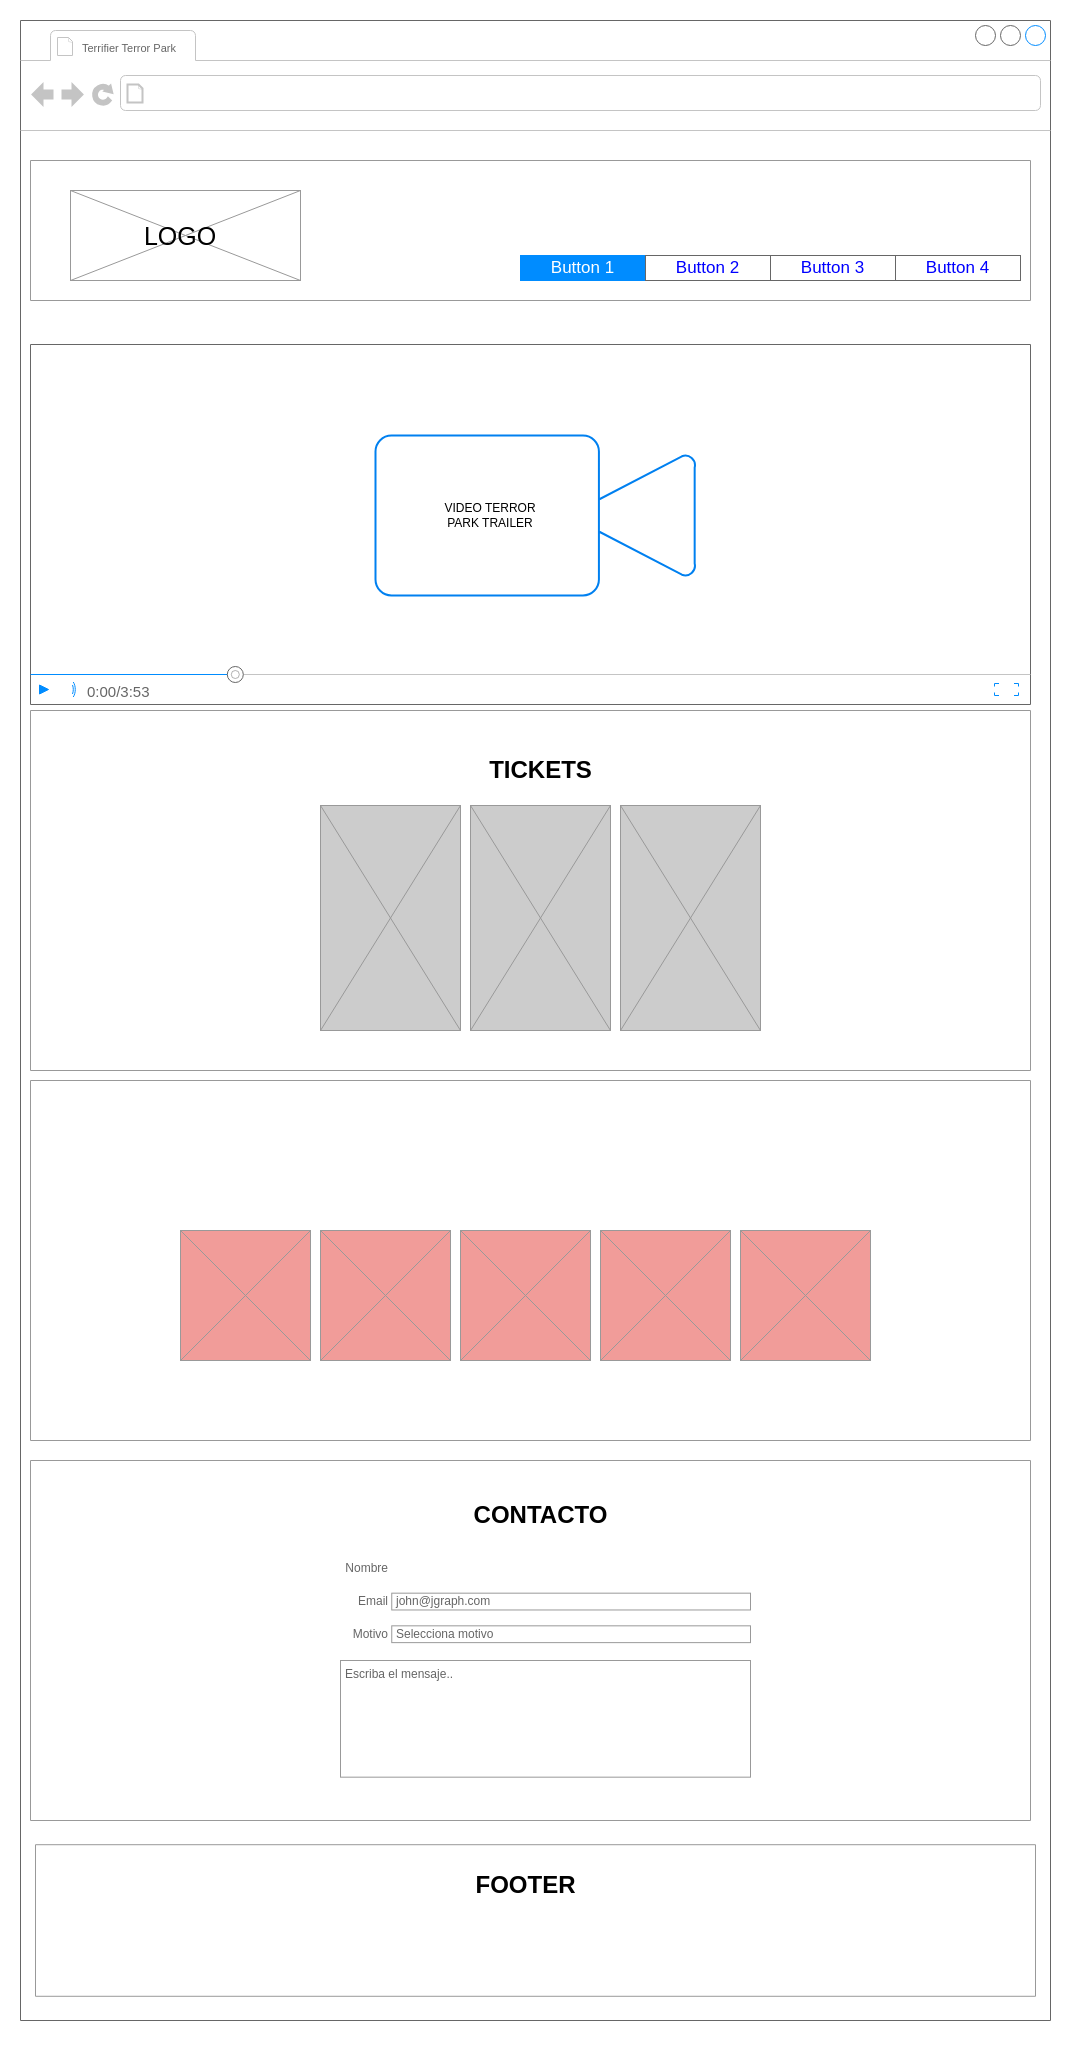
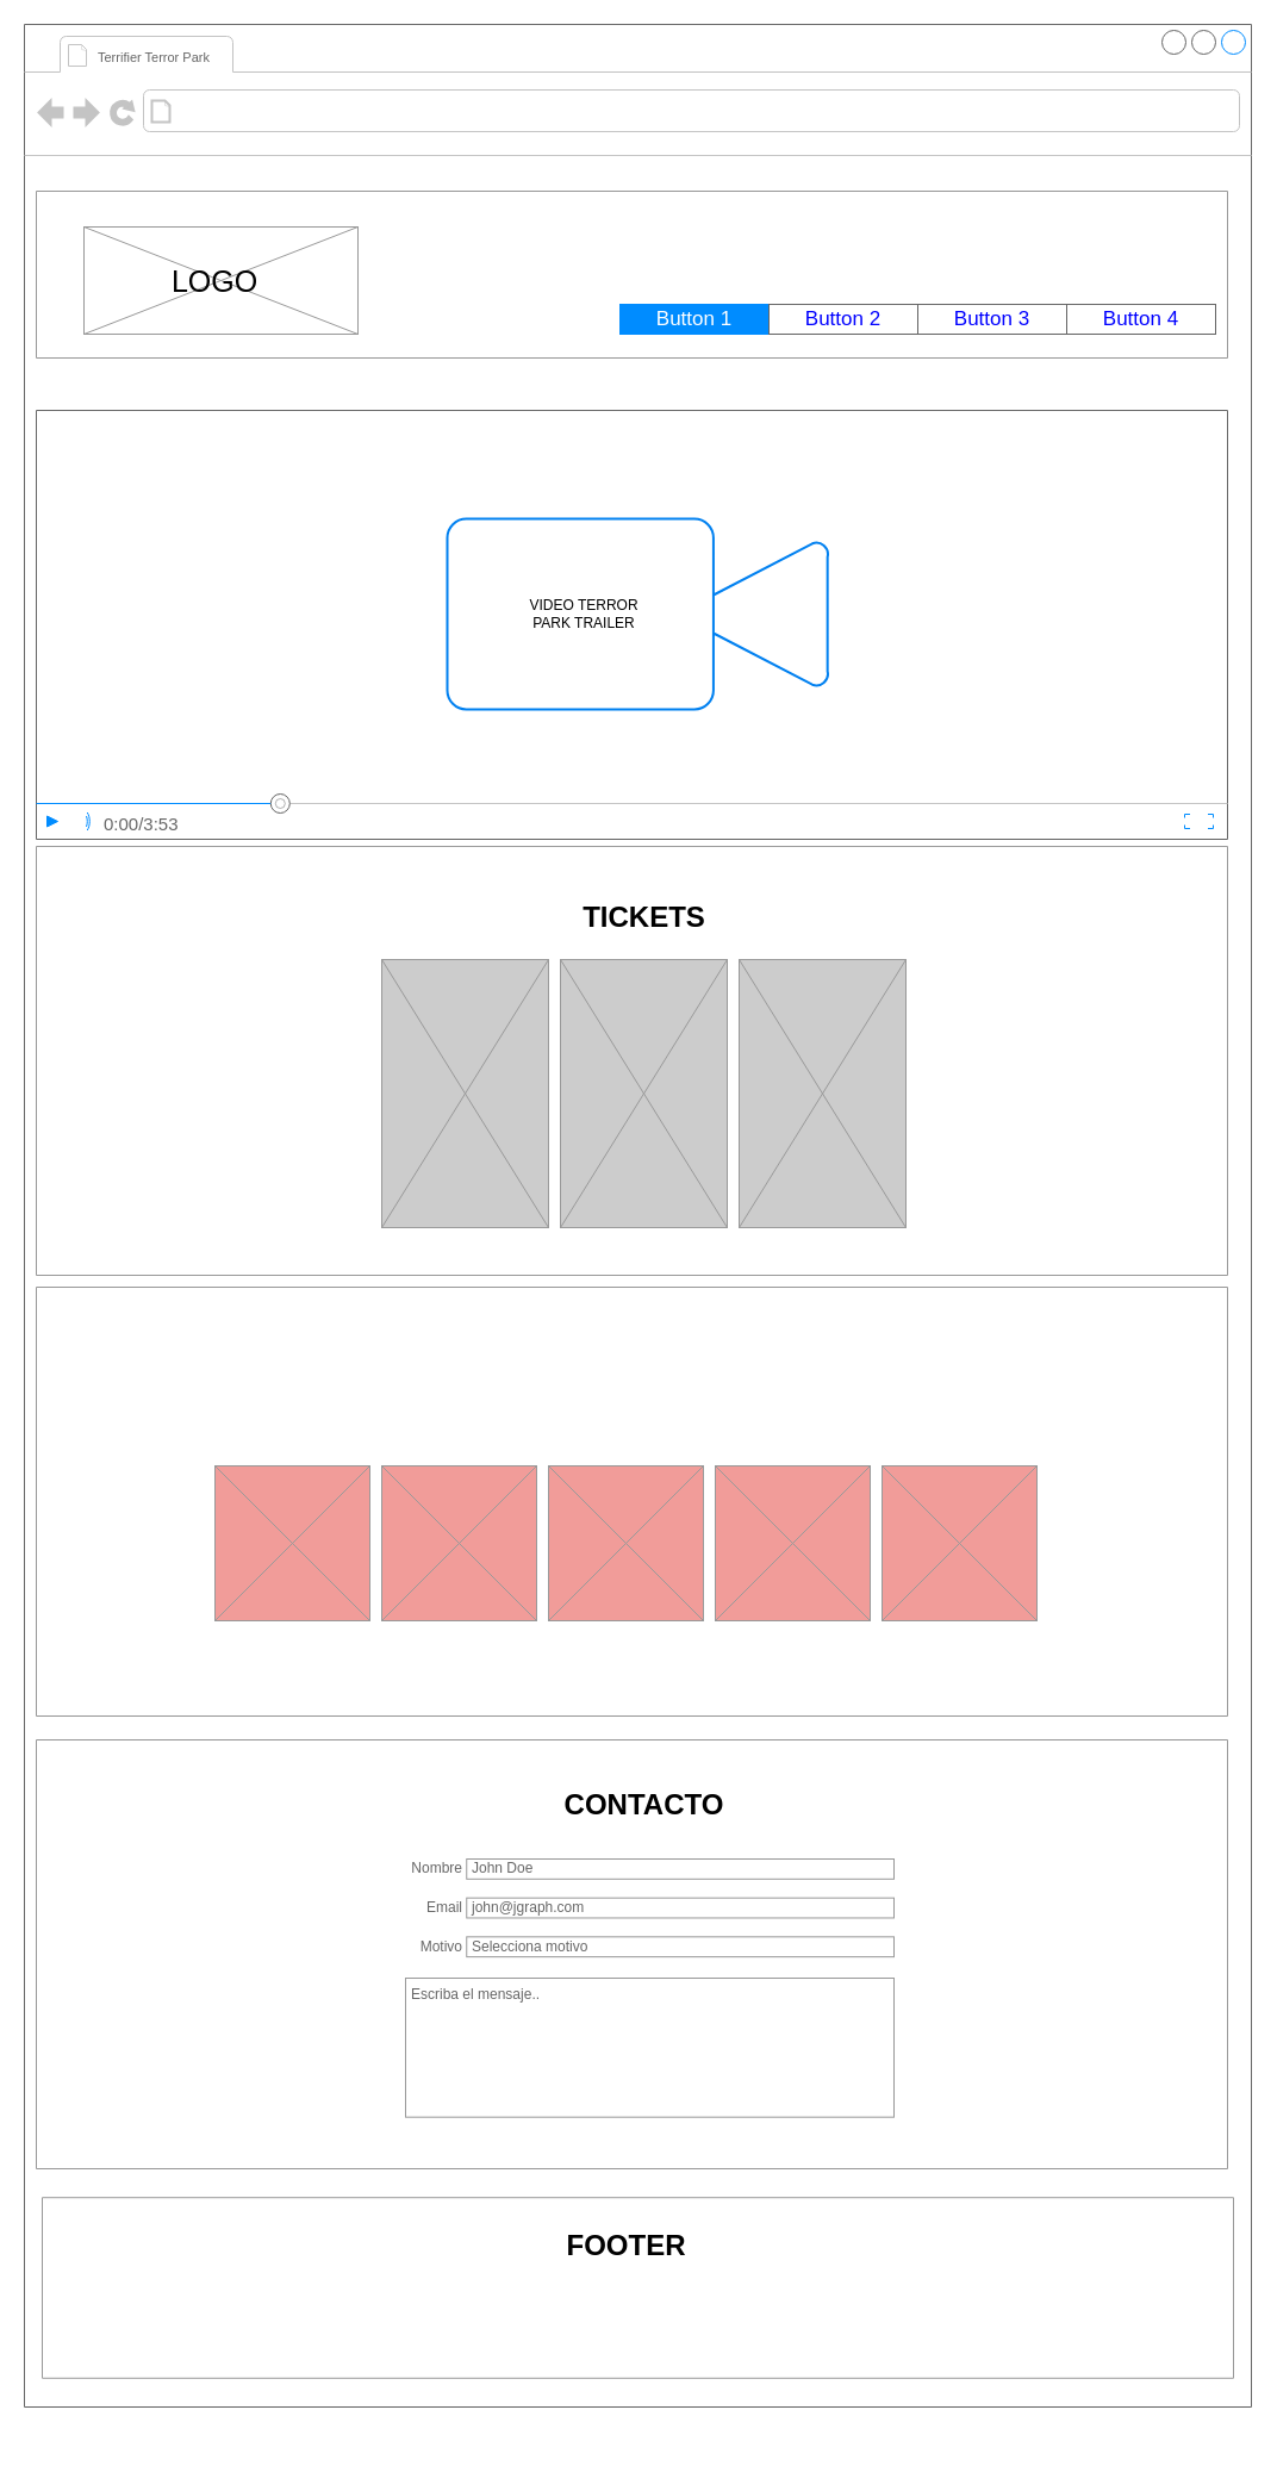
  <mxCell id="0" />
  <mxCell id="1" parent="0" />
  <mxCell id="2" value="" style="strokeWidth=1;shadow=0;dashed=0;align=center;html=1;shape=mxgraph.mockup.containers.browserWindow;rSize=0;strokeColor=#666666;strokeColor2=#008cff;strokeColor3=#c4c4c4;mainText=,;recursiveResize=0;gradientColor=default;fillColor=default;" vertex="1" parent="1"><mxGeometry x="20" y="20" width="1030" height="2000" as="geometry" /></mxCell>
  <mxCell id="3" value="&lt;font style=&quot;font-size: 11px;&quot;&gt;Terrifier Terror Park&lt;/font&gt;" style="strokeWidth=1;shadow=0;dashed=0;align=center;html=1;shape=mxgraph.mockup.containers.anchor;fontSize=17;fontColor=#666666;align=left;whiteSpace=wrap;spacingBottom=-12;" vertex="1" parent="2"><mxGeometry x="60" y="12" width="100" height="18" as="geometry" /></mxCell>
  <mxCell id="4" value="" style="strokeWidth=1;shadow=0;dashed=0;align=center;html=1;shape=mxgraph.mockup.forms.anchor;align=right;spacingRight=2;fontColor=#666666;" vertex="1" parent="2"><mxGeometry x="230" y="495" width="50" height="18" as="geometry" /></mxCell>
  <mxCell id="5" value="" style="strokeWidth=1;shadow=0;dashed=0;align=center;html=1;shape=mxgraph.mockup.forms.anchor;align=right;spacingRight=2;fontColor=#666666;" vertex="1" parent="2"><mxGeometry x="230" y="530" width="50" height="18" as="geometry" /></mxCell>
  <mxCell id="6" value="" style="strokeWidth=1;shadow=0;dashed=0;align=center;html=1;shape=mxgraph.mockup.forms.anchor;align=right;spacingRight=2;fontColor=#666666;" vertex="1" parent="2"><mxGeometry x="230" y="565" width="50" height="18" as="geometry" /></mxCell>
  <mxCell id="7" value="" style="strokeWidth=1;shadow=0;dashed=0;align=center;html=1;shape=mxgraph.mockup.forms.anchor;align=right;spacingRight=2;fontColor=#666666;" vertex="1" parent="2"><mxGeometry x="230" y="600" width="50" height="18" as="geometry" /></mxCell>
  <mxCell id="8" value="" style="verticalLabelPosition=bottom;shadow=0;dashed=0;align=center;html=1;verticalAlign=top;strokeWidth=1;shape=mxgraph.mockup.graphics.simpleIcon;strokeColor=#999999;movable=1;resizable=1;rotatable=1;deletable=1;editable=1;locked=0;connectable=1;" vertex="1" parent="2"><mxGeometry x="50" y="170" width="230" height="90" as="geometry" /></mxCell>
  <mxCell id="9" value="&lt;font style=&quot;font-size: 25px;&quot;&gt;LOGO&lt;/font&gt;" style="text;html=1;align=center;verticalAlign=middle;whiteSpace=wrap;rounded=0;movable=1;resizable=1;rotatable=1;deletable=1;editable=1;locked=0;connectable=1;" vertex="1" parent="2"><mxGeometry x="60" y="190" width="200" height="50" as="geometry" /></mxCell>
  <mxCell id="10" value="" style="verticalLabelPosition=bottom;shadow=0;dashed=0;align=center;html=1;verticalAlign=top;strokeWidth=1;shape=mxgraph.mockup.containers.videoPlayer;strokeColor=#666666;strokeColor2=#008cff;strokeColor3=#c4c4c4;textColor=#666666;fillColor2=#008cff;barHeight=30;barPos=20;" vertex="1" parent="2"><mxGeometry x="10" y="324" width="1000" height="360" as="geometry" /></mxCell>
  <mxCell id="11" value="" style="swimlane;shape=mxgraph.bootstrap.anchor;strokeColor=#666666;fillColor=#ffffff;fontColor=#0000FF;fontStyle=0;childLayout=stackLayout;horizontal=0;startSize=0;horizontalStack=1;resizeParent=1;resizeParentMax=0;resizeLast=0;collapsible=0;marginBottom=0;whiteSpace=wrap;html=1;" vertex="1" parent="2"><mxGeometry x="500" y="235" width="500" height="25" as="geometry" /></mxCell>
  <mxCell id="12" value="Button 1" style="text;strokeColor=#008CFF;align=center;verticalAlign=middle;spacingLeft=10;spacingRight=10;overflow=hidden;points=[[0,0.5],[1,0.5]];portConstraint=eastwest;rotatable=0;whiteSpace=wrap;html=1;fillColor=#008CFF;fontColor=#ffffff;fontSize=17;" vertex="1" parent="11"><mxGeometry width="125" height="25" as="geometry" /></mxCell>
  <mxCell id="13" value="Button 2" style="text;strokeColor=inherit;align=center;verticalAlign=middle;spacingLeft=10;spacingRight=10;overflow=hidden;points=[[0,0.5],[1,0.5]];portConstraint=eastwest;rotatable=0;whiteSpace=wrap;html=1;fillColor=inherit;fontColor=inherit;fontSize=17;" vertex="1" parent="11"><mxGeometry x="125" width="125" height="25" as="geometry" /></mxCell>
  <mxCell id="14" value="Button 3" style="text;strokeColor=inherit;align=center;verticalAlign=middle;spacingLeft=10;spacingRight=10;overflow=hidden;points=[[0,0.5],[1,0.5]];portConstraint=eastwest;rotatable=0;whiteSpace=wrap;html=1;fillColor=inherit;fontColor=inherit;fontSize=17;" vertex="1" parent="11"><mxGeometry x="250" width="125" height="25" as="geometry" /></mxCell>
  <mxCell id="15" value="Button 4" style="text;strokeColor=inherit;align=center;verticalAlign=middle;spacingLeft=10;spacingRight=10;overflow=hidden;points=[[0,0.5],[1,0.5]];portConstraint=eastwest;rotatable=0;whiteSpace=wrap;html=1;fillColor=inherit;fontColor=inherit;fontSize=17;" vertex="1" parent="11"><mxGeometry x="375" width="125" height="25" as="geometry" /></mxCell>
  <mxCell id="16" value="" style="html=1;verticalLabelPosition=bottom;align=center;labelBackgroundColor=#ffffff;verticalAlign=top;strokeWidth=2;strokeColor=#0080F0;shadow=0;dashed=0;shape=mxgraph.ios7.icons.video_conversation;" vertex="1" parent="2"><mxGeometry x="355" y="415" width="320" height="160" as="geometry" /></mxCell>
  <mxCell id="17" value="VIDEO TERROR PARK TRAILER" style="text;html=1;align=center;verticalAlign=middle;whiteSpace=wrap;rounded=0;" vertex="1" parent="2"><mxGeometry x="420" y="440" width="100" height="110" as="geometry" /></mxCell>
  <mxCell id="18" style="edgeStyle=orthogonalEdgeStyle;rounded=0;orthogonalLoop=1;jettySize=auto;html=1;exitX=0.5;exitY=1;exitDx=0;exitDy=0;" edge="1" parent="2" source="17" target="17"><mxGeometry relative="1" as="geometry" /></mxCell>
  <mxCell id="19" value="" style="group" vertex="1" connectable="0" parent="2"><mxGeometry y="130" width="1020" height="160" as="geometry" /></mxCell>
  <mxCell id="20" value="" style="group" vertex="1" connectable="0" parent="19"><mxGeometry width="1020" height="160" as="geometry" /></mxCell>
  <mxCell id="21" value="" style="verticalLabelPosition=bottom;shadow=0;dashed=0;align=center;html=1;verticalAlign=top;strokeWidth=1;shape=mxgraph.mockup.markup.line;strokeColor=#999999;" vertex="1" parent="20"><mxGeometry x="10" width="1000" height="20" as="geometry" /></mxCell>
  <mxCell id="22" value="" style="verticalLabelPosition=bottom;shadow=0;dashed=0;align=center;html=1;verticalAlign=top;strokeWidth=1;shape=mxgraph.mockup.markup.line;strokeColor=#999999;direction=north;" vertex="1" parent="20"><mxGeometry y="10" width="20" height="140" as="geometry" /></mxCell>
  <mxCell id="23" value="" style="verticalLabelPosition=bottom;shadow=0;dashed=0;align=center;html=1;verticalAlign=top;strokeWidth=1;shape=mxgraph.mockup.markup.line;strokeColor=#999999;" vertex="1" parent="20"><mxGeometry x="10" y="140" width="1000" height="20" as="geometry" /></mxCell>
  <mxCell id="24" value="" style="verticalLabelPosition=bottom;shadow=0;dashed=0;align=center;html=1;verticalAlign=top;strokeWidth=1;shape=mxgraph.mockup.markup.line;strokeColor=#999999;direction=north;" vertex="1" parent="20"><mxGeometry x="1000" y="10" width="20" height="140" as="geometry" /></mxCell>
  <mxCell id="25" value="" style="verticalLabelPosition=bottom;shadow=0;dashed=0;align=center;html=1;verticalAlign=top;strokeWidth=1;shape=mxgraph.mockup.graphics.simpleIcon;strokeColor=#999999;fillColor=#CCCCCC;" vertex="1" parent="2"><mxGeometry x="300" y="785" width="140" height="225" as="geometry" /></mxCell>
  <mxCell id="26" value="TICKETS" style="text;strokeColor=none;fillColor=none;html=1;fontSize=24;fontStyle=1;verticalAlign=middle;align=center;" vertex="1" parent="2"><mxGeometry x="470" y="730" width="100" height="40" as="geometry" /></mxCell>
  <mxCell id="27" value="" style="verticalLabelPosition=bottom;shadow=0;dashed=0;align=center;html=1;verticalAlign=top;strokeWidth=1;shape=mxgraph.mockup.graphics.simpleIcon;strokeColor=#999999;fillColor=#CCCCCC;" vertex="1" parent="2"><mxGeometry x="450" y="785" width="140" height="225" as="geometry" /></mxCell>
  <mxCell id="28" value="" style="verticalLabelPosition=bottom;shadow=0;dashed=0;align=center;html=1;verticalAlign=top;strokeWidth=1;shape=mxgraph.mockup.graphics.simpleIcon;strokeColor=#999999;fillColor=#CCCCCC;" vertex="1" parent="2"><mxGeometry x="600" y="785" width="140" height="225" as="geometry" /></mxCell>
  <mxCell id="29" value="" style="verticalLabelPosition=bottom;shadow=0;dashed=0;align=center;html=1;verticalAlign=top;strokeWidth=1;shape=mxgraph.mockup.graphics.simpleIcon;strokeColor=#999999;fillColor=#F19C99;" vertex="1" parent="2"><mxGeometry x="160" y="1210" width="130" height="130" as="geometry" /></mxCell>
  <mxCell id="30" value="" style="verticalLabelPosition=bottom;shadow=0;dashed=0;align=center;html=1;verticalAlign=top;strokeWidth=1;shape=mxgraph.mockup.graphics.simpleIcon;strokeColor=#999999;fillColor=#F19C99;" vertex="1" parent="2"><mxGeometry x="300" y="1210" width="130" height="130" as="geometry" /></mxCell>
  <mxCell id="31" value="" style="verticalLabelPosition=bottom;shadow=0;dashed=0;align=center;html=1;verticalAlign=top;strokeWidth=1;shape=mxgraph.mockup.graphics.simpleIcon;strokeColor=#999999;fillColor=#F19C99;" vertex="1" parent="2"><mxGeometry x="580" y="1210" width="130" height="130" as="geometry" /></mxCell>
  <mxCell id="32" value="" style="verticalLabelPosition=bottom;shadow=0;dashed=0;align=center;html=1;verticalAlign=top;strokeWidth=1;shape=mxgraph.mockup.graphics.simpleIcon;strokeColor=#999999;fillColor=#F19C99;" vertex="1" parent="2"><mxGeometry x="720" y="1210" width="130" height="130" as="geometry" /></mxCell>
  <mxCell id="33" value="" style="verticalLabelPosition=bottom;shadow=0;dashed=0;align=center;html=1;verticalAlign=top;strokeWidth=1;shape=mxgraph.mockup.markup.line;strokeColor=#999999;" vertex="1" parent="2"><mxGeometry x="10" y="680" width="1000" height="20" as="geometry" /></mxCell>
  <mxCell id="34" value="" style="verticalLabelPosition=bottom;shadow=0;dashed=0;align=center;html=1;verticalAlign=top;strokeWidth=1;shape=mxgraph.mockup.markup.line;strokeColor=#999999;" vertex="1" parent="2"><mxGeometry x="10" y="1040" width="1000" height="20" as="geometry" /></mxCell>
  <mxCell id="35" value="" style="verticalLabelPosition=bottom;shadow=0;dashed=0;align=center;html=1;verticalAlign=top;strokeWidth=1;shape=mxgraph.mockup.markup.line;strokeColor=#999999;direction=north;" vertex="1" parent="2"><mxGeometry x="1000" y="690" width="20" height="360" as="geometry" /></mxCell>
  <mxCell id="36" value="" style="verticalLabelPosition=bottom;shadow=0;dashed=0;align=center;html=1;verticalAlign=top;strokeWidth=1;shape=mxgraph.mockup.markup.line;strokeColor=#999999;direction=north;" vertex="1" parent="2"><mxGeometry y="690" width="20" height="360" as="geometry" /></mxCell>
  <mxCell id="37" value="" style="group" vertex="1" connectable="0" parent="2"><mxGeometry y="1050" width="1020" height="380" as="geometry" /></mxCell>
  <mxCell id="38" value="" style="verticalLabelPosition=bottom;shadow=0;dashed=0;align=center;html=1;verticalAlign=top;strokeWidth=1;shape=mxgraph.mockup.markup.line;strokeColor=#999999;" vertex="1" parent="37"><mxGeometry x="10" width="1000" height="20" as="geometry" /></mxCell>
  <mxCell id="39" value="" style="verticalLabelPosition=bottom;shadow=0;dashed=0;align=center;html=1;verticalAlign=top;strokeWidth=1;shape=mxgraph.mockup.markup.line;strokeColor=#999999;" vertex="1" parent="37"><mxGeometry x="10" y="360" width="1000" height="20" as="geometry" /></mxCell>
  <mxCell id="40" value="" style="verticalLabelPosition=bottom;shadow=0;dashed=0;align=center;html=1;verticalAlign=top;strokeWidth=1;shape=mxgraph.mockup.markup.line;strokeColor=#999999;direction=north;" vertex="1" parent="37"><mxGeometry x="1000" y="10" width="20" height="360" as="geometry" /></mxCell>
  <mxCell id="41" value="" style="verticalLabelPosition=bottom;shadow=0;dashed=0;align=center;html=1;verticalAlign=top;strokeWidth=1;shape=mxgraph.mockup.markup.line;strokeColor=#999999;direction=north;" vertex="1" parent="37"><mxGeometry y="10" width="20" height="360" as="geometry" /></mxCell>
  <mxCell id="42" value="" style="verticalLabelPosition=bottom;shadow=0;dashed=0;align=center;html=1;verticalAlign=top;strokeWidth=1;shape=mxgraph.mockup.graphics.simpleIcon;strokeColor=#999999;fillColor=#F19C99;" vertex="1" parent="2"><mxGeometry x="440" y="1210" width="130" height="130" as="geometry" /></mxCell>
  <mxCell id="43" value="" style="group" vertex="1" connectable="0" parent="2"><mxGeometry y="1430" width="1020" height="380" as="geometry" /></mxCell>
  <mxCell id="44" value="" style="verticalLabelPosition=bottom;shadow=0;dashed=0;align=center;html=1;verticalAlign=top;strokeWidth=1;shape=mxgraph.mockup.markup.line;strokeColor=#999999;" vertex="1" parent="43"><mxGeometry x="10" width="1000" height="20" as="geometry" /></mxCell>
  <mxCell id="45" value="" style="verticalLabelPosition=bottom;shadow=0;dashed=0;align=center;html=1;verticalAlign=top;strokeWidth=1;shape=mxgraph.mockup.markup.line;strokeColor=#999999;" vertex="1" parent="43"><mxGeometry x="10" y="360" width="1000" height="20" as="geometry" /></mxCell>
  <mxCell id="46" value="" style="verticalLabelPosition=bottom;shadow=0;dashed=0;align=center;html=1;verticalAlign=top;strokeWidth=1;shape=mxgraph.mockup.markup.line;strokeColor=#999999;direction=north;" vertex="1" parent="43"><mxGeometry x="1000" y="10" width="20" height="360" as="geometry" /></mxCell>
  <mxCell id="47" value="" style="verticalLabelPosition=bottom;shadow=0;dashed=0;align=center;html=1;verticalAlign=top;strokeWidth=1;shape=mxgraph.mockup.markup.line;strokeColor=#999999;direction=north;" vertex="1" parent="43"><mxGeometry y="10" width="20" height="360" as="geometry" /></mxCell>
  <mxCell id="48" value="CONTACTO" style="text;strokeColor=none;fillColor=none;html=1;fontSize=24;fontStyle=1;verticalAlign=middle;align=center;" vertex="1" parent="2"><mxGeometry x="385" y="1470" width="270" height="50" as="geometry" /></mxCell>
  <mxCell id="49" value="" style="strokeWidth=1;shadow=0;dashed=0;align=center;html=1;shape=mxgraph.mockup.forms.anchor;align=right;spacingRight=2;fontColor=#666666;" vertex="1" parent="2"><mxGeometry x="310" y="1978" width="51.25" height="16.8" as="geometry" /></mxCell>
  <mxCell id="50" value="" style="strokeWidth=1;shadow=0;dashed=0;align=center;html=1;shape=mxgraph.mockup.forms.anchor;align=right;spacingRight=2;fontColor=#666666;" vertex="1" parent="2"><mxGeometry x="310" y="2010.667" width="51.25" height="16.8" as="geometry" /></mxCell>
  <mxCell id="51" value="" style="group" vertex="1" connectable="0" parent="2"><mxGeometry x="320" y="1540" width="410" height="216.67" as="geometry" /></mxCell>
  <mxCell id="52" value="Nombre" style="strokeWidth=1;shadow=0;dashed=0;align=center;html=1;shape=mxgraph.mockup.forms.anchor;align=right;spacingRight=2;fontColor=#666666;" vertex="1" parent="51"><mxGeometry width="51.25" height="16.8" as="geometry" /></mxCell>
+ <mxCell id="53" value="John Doe" style="strokeWidth=1;shadow=0;dashed=0;align=center;html=1;shape=mxgraph.mockup.forms.rrect;fillColor=#ffffff;rSize=0;fontColor=#666666;align=left;spacingLeft=3;strokeColor=#999999;" vertex="1" parent="51"><mxGeometry x="51.25" width="358.75" height="16.8" as="geometry" /></mxCell>
  <mxCell id="54" value="Email" style="strokeWidth=1;shadow=0;dashed=0;align=center;html=1;shape=mxgraph.mockup.forms.anchor;align=right;spacingRight=2;fontColor=#666666;" vertex="1" parent="51"><mxGeometry y="32.667" width="51.25" height="16.8" as="geometry" /></mxCell>
  <mxCell id="55" value="john@jgraph.com" style="strokeWidth=1;shadow=0;dashed=0;align=center;html=1;shape=mxgraph.mockup.forms.rrect;fillColor=#ffffff;rSize=0;fontColor=#666666;align=left;spacingLeft=3;strokeColor=#999999;" vertex="1" parent="51"><mxGeometry x="51.25" y="32.667" width="358.75" height="16.8" as="geometry" /></mxCell>
  <mxCell id="56" value="Motivo" style="strokeWidth=1;shadow=0;dashed=0;align=center;html=1;shape=mxgraph.mockup.forms.anchor;align=right;spacingRight=2;fontColor=#666666;" vertex="1" parent="51"><mxGeometry y="65.333" width="51.25" height="16.8" as="geometry" /></mxCell>
  <mxCell id="57" value="Selecciona motivo" style="strokeWidth=1;shadow=0;dashed=0;align=center;html=1;shape=mxgraph.mockup.forms.rrect;fillColor=#ffffff;rSize=0;fontColor=#666666;align=left;spacingLeft=3;strokeColor=#999999;" vertex="1" parent="51"><mxGeometry x="51.25" y="65.333" width="358.75" height="16.8" as="geometry" /></mxCell>
  <mxCell id="58" value="Escriba el mensaje.." style="strokeWidth=1;shadow=0;dashed=0;align=center;html=1;shape=mxgraph.mockup.forms.rrect;fillColor=#ffffff;rSize=0;fontColor=#666666;align=left;spacingLeft=3;strokeColor=#999999;verticalAlign=top;whiteSpace=wrap;" vertex="1" parent="51"><mxGeometry y="100.003" width="410" height="116.667" as="geometry" /></mxCell>
  <mxCell id="59" value="" style="group" vertex="1" connectable="0" parent="2"><mxGeometry x="5" y="1820" width="1020" height="160" as="geometry" /></mxCell>
  <mxCell id="60" value="" style="verticalLabelPosition=bottom;shadow=0;dashed=0;align=center;html=1;verticalAlign=top;strokeWidth=1;shape=mxgraph.mockup.markup.line;strokeColor=#999999;" vertex="1" parent="59"><mxGeometry x="10" width="1000" height="8.421" as="geometry" /></mxCell>
  <mxCell id="61" value="" style="verticalLabelPosition=bottom;shadow=0;dashed=0;align=center;html=1;verticalAlign=top;strokeWidth=1;shape=mxgraph.mockup.markup.line;strokeColor=#999999;" vertex="1" parent="59"><mxGeometry x="10" y="151.579" width="1000" height="8.421" as="geometry" /></mxCell>
  <mxCell id="62" value="" style="verticalLabelPosition=bottom;shadow=0;dashed=0;align=center;html=1;verticalAlign=top;strokeWidth=1;shape=mxgraph.mockup.markup.line;strokeColor=#999999;direction=north;" vertex="1" parent="59"><mxGeometry x="1000" y="4.211" width="20" height="151.579" as="geometry" /></mxCell>
  <mxCell id="63" value="" style="verticalLabelPosition=bottom;shadow=0;dashed=0;align=center;html=1;verticalAlign=top;strokeWidth=1;shape=mxgraph.mockup.markup.line;strokeColor=#999999;direction=north;" vertex="1" parent="59"><mxGeometry y="4.211" width="20" height="151.579" as="geometry" /></mxCell>
  <mxCell id="64" value="FOOTER" style="text;strokeColor=none;fillColor=none;html=1;fontSize=24;fontStyle=1;verticalAlign=middle;align=center;" vertex="1" parent="2"><mxGeometry x="370" y="1840" width="270" height="50" as="geometry" /></mxCell>
